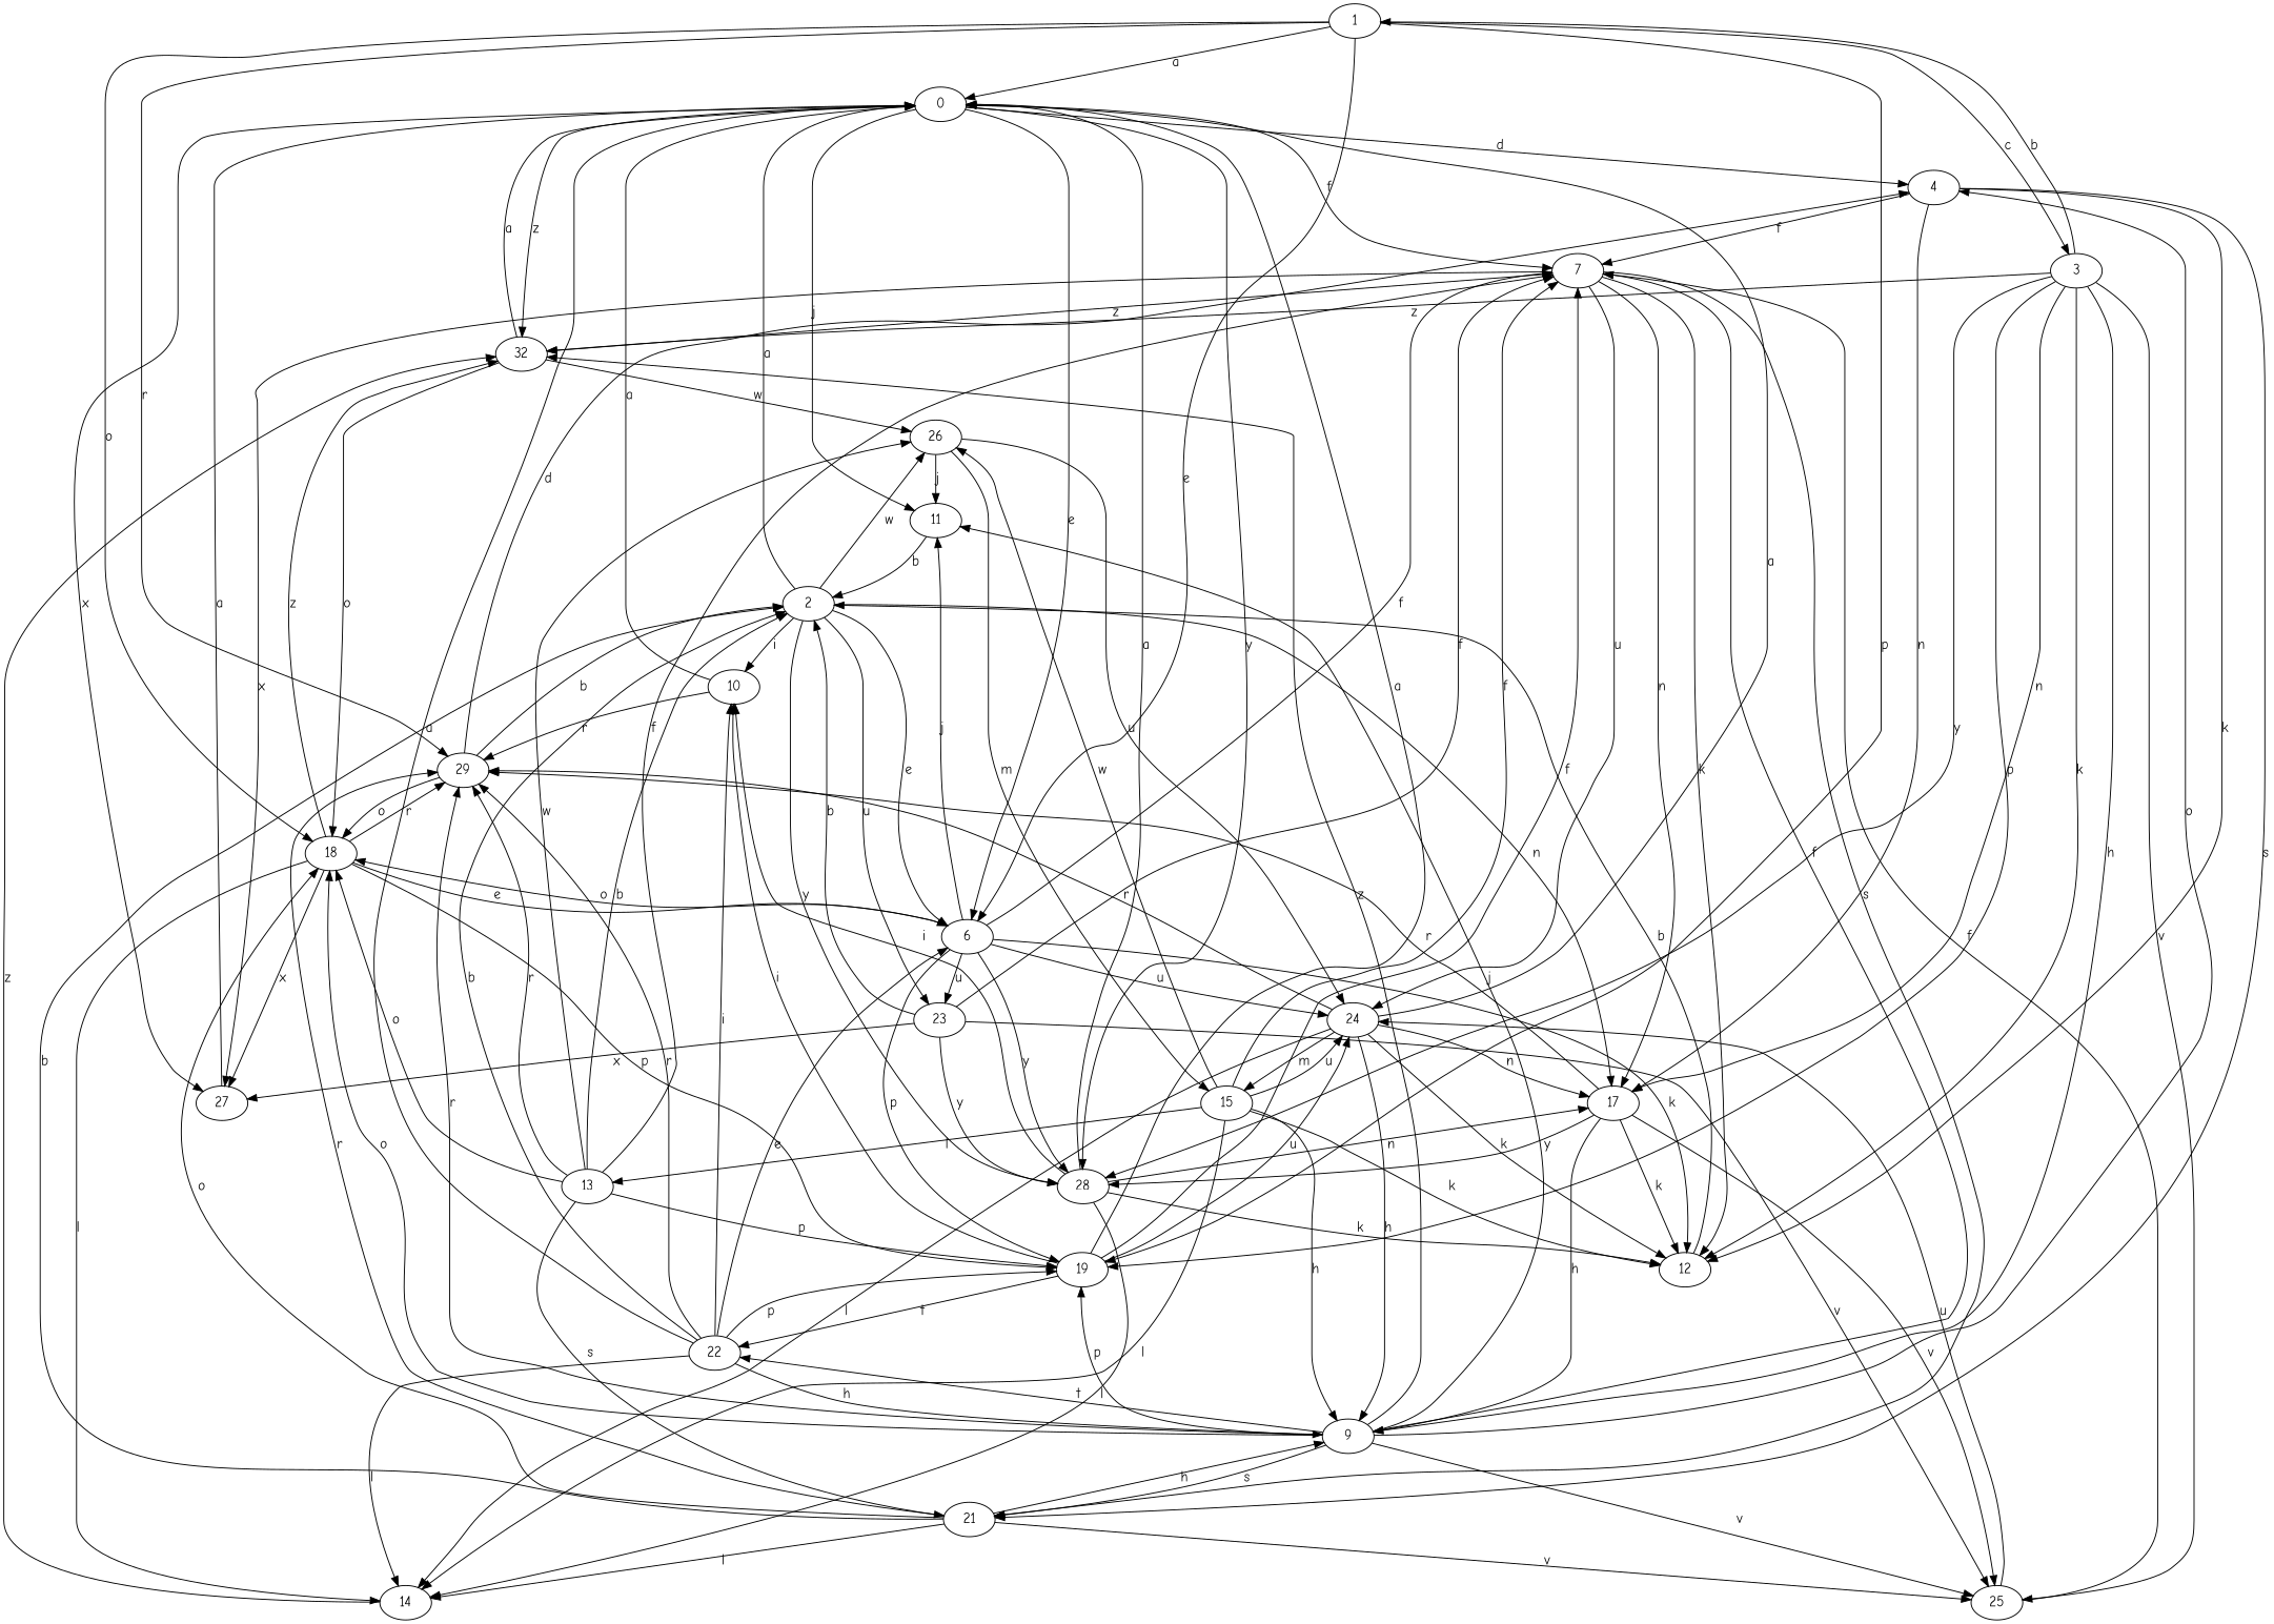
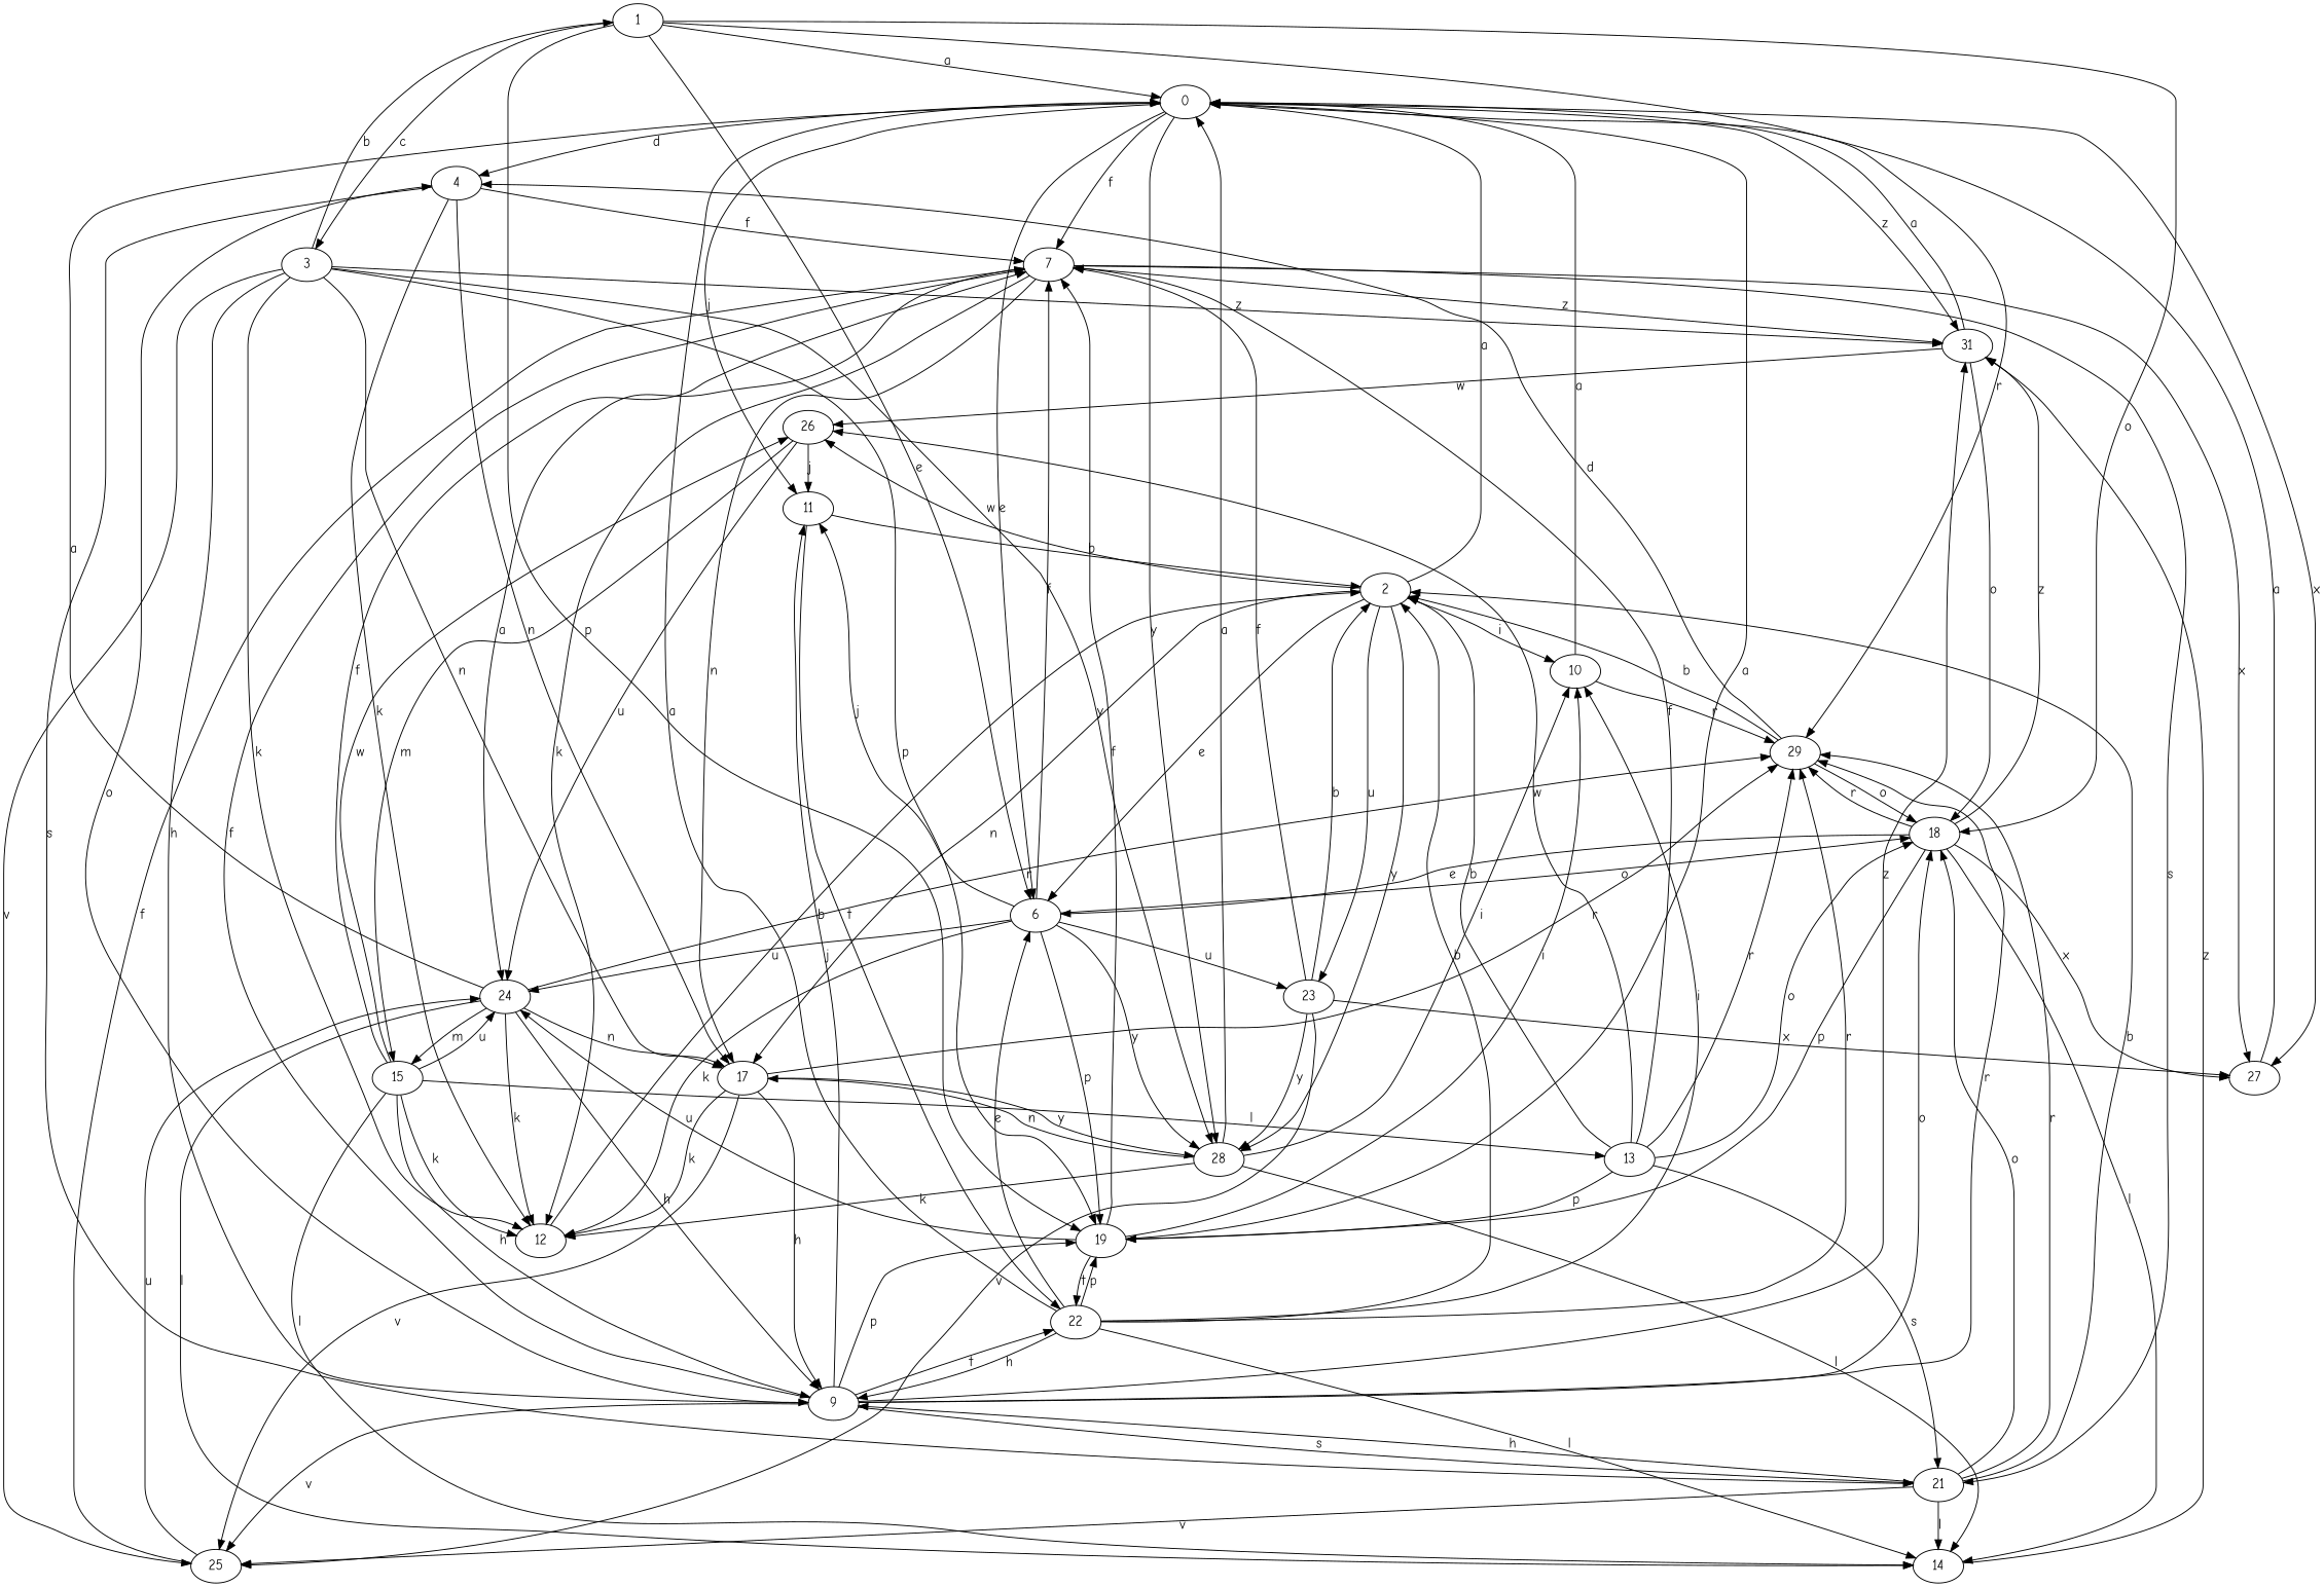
  strict digraph {
    fontname="Comic Neue"
    node [fontname="Comic Neue"]
    edge [fontname="Comic Neue"]
    0
    4
    6
    7
    11
    27
    28
-   31 [label=32]
+   31
    17
    12
    21
    18
    19
    23
    24
    2
    22
    10
    14
    26
    1
    3
    n23 [label=29]
    9
    25
    15
    13
    0 -> 4 [label=d]
    0 -> 6 [label=e]
    0 -> 7 [label=f]
    0 -> 11 [label=j]
    0 -> 27 [label=x]
    0 -> 28 [label=y]
    0 -> 31 [label=z]
    4 -> 7 [label=f]
    4 -> 17 [label=n]
    4 -> 12 [label=k]
    4 -> 21 [label=s]
    6 -> 7 [label=f]
    6 -> 11 [label=j]
    6 -> 28 [label=y]
    6 -> 12 [label=k]
    6 -> 18 [label=o]
    6 -> 19 [label=p]
    6 -> 23 [label=u]
    6 -> 24 [label=u]
    7 -> 27 [label=x]
    7 -> 31 [label=z]
    7 -> 17 [label=n]
    7 -> 12 [label=k]
    7 -> 21 [label=s]
-   7 -> 24 [label=u]
+   7 -> 24 [label=a]
    11 -> 2 [label=b]
+   11 -> 22 [label=t]
    27 -> 0 [label=a]
    28 -> 0 [label=a]
    28 -> 17 [label=n]
    28 -> 12 [label=k]
    28 -> 10 [label=i]
    28 -> 14 [label=l]
    31 -> 0 [label=a]
    31 -> 18 [label=o]
    31 -> 26 [label=w]
    17 -> 28 [label=y]
    17 -> 12 [label=k]
    17 -> n23 [label=r]
    17 -> 9 [label=h]
    17 -> 25 [label=v]
    12 -> 2 [label=b]
    21 -> 18 [label=o]
    21 -> 2 [label=b]
    21 -> 14 [label=l]
    21 -> n23 [label=r]
    21 -> 9 [label=h]
    21 -> 25 [label=v]
    18 -> 6 [label=e]
    18 -> 27 [label=x]
    18 -> 31 [label=z]
    18 -> 19 [label=p]
    18 -> 14 [label=l]
    18 -> n23 [label=r]
    19 -> 0 [label=a]
    19 -> 7 [label=f]
    19 -> 24 [label=u]
    19 -> 22 [label=t]
    19 -> 10 [label=i]
    23 -> 7 [label=f]
    23 -> 27 [label=x]
    23 -> 28 [label=y]
    23 -> 2 [label=b]
    23 -> 25 [label=v]
    24 -> 0 [label=a]
    24 -> 17 [label=n]
    24 -> 12 [label=k]
    24 -> 14 [label=l]
    24 -> n23 [label=r]
    24 -> 9 [label=h]
    24 -> 15 [label=m]
    2 -> 0 [label=a]
    2 -> 6 [label=e]
    2 -> 28 [label=y]
    2 -> 17 [label=n]
    2 -> 23 [label=u]
    2 -> 10 [label=i]
    2 -> 26 [label=w]
    22 -> 0 [label=a]
    22 -> 6 [label=e]
    22 -> 19 [label=p]
    22 -> 2 [label=b]
    22 -> 10 [label=i]
    22 -> 14 [label=l]
    22 -> n23 [label=r]
    22 -> 9 [label=h]
    10 -> 0 [label=a]
    10 -> n23 [label=r]
    14 -> 31 [label=z]
    26 -> 11 [label=j]
    26 -> 24 [label=u]
    26 -> 15 [label=m]
    1 -> 0 [label=a]
    1 -> 6 [label=e]
    1 -> 18 [label=o]
    1 -> 19 [label=p]
    1 -> 3 [label=c]
    1 -> n23 [label=r]
    3 -> 28 [label=y]
    3 -> 31 [label=z]
    3 -> 17 [label=n]
    3 -> 12 [label=k]
    3 -> 19 [label=p]
    3 -> 1 [label=b]
    3 -> 9 [label=h]
    3 -> 25 [label=v]
    n23 -> 4 [label=d]
    n23 -> 18 [label=o]
    n23 -> 2 [label=b]
    9 -> 4 [label=o]
    9 -> 7 [label=f]
    9 -> 11 [label=j]
    9 -> 31 [label=z]
    9 -> 21 [label=s]
    9 -> 18 [label=o]
    9 -> 19 [label=p]
    9 -> 22 [label=t]
    9 -> n23 [label=r]
    9 -> 25 [label=v]
    25 -> 7 [label=f]
    25 -> 24 [label=u]
    15 -> 7 [label=f]
    15 -> 12 [label=k]
    15 -> 24 [label=u]
    15 -> 14 [label=l]
    15 -> 26 [label=w]
    15 -> 9 [label=h]
    15 -> 13 [label=l]
    13 -> 7 [label=f]
    13 -> 21 [label=s]
    13 -> 18 [label=o]
    13 -> 19 [label=p]
    13 -> 2 [label=b]
    13 -> 26 [label=w]
    13 -> n23 [label=r]
  }
